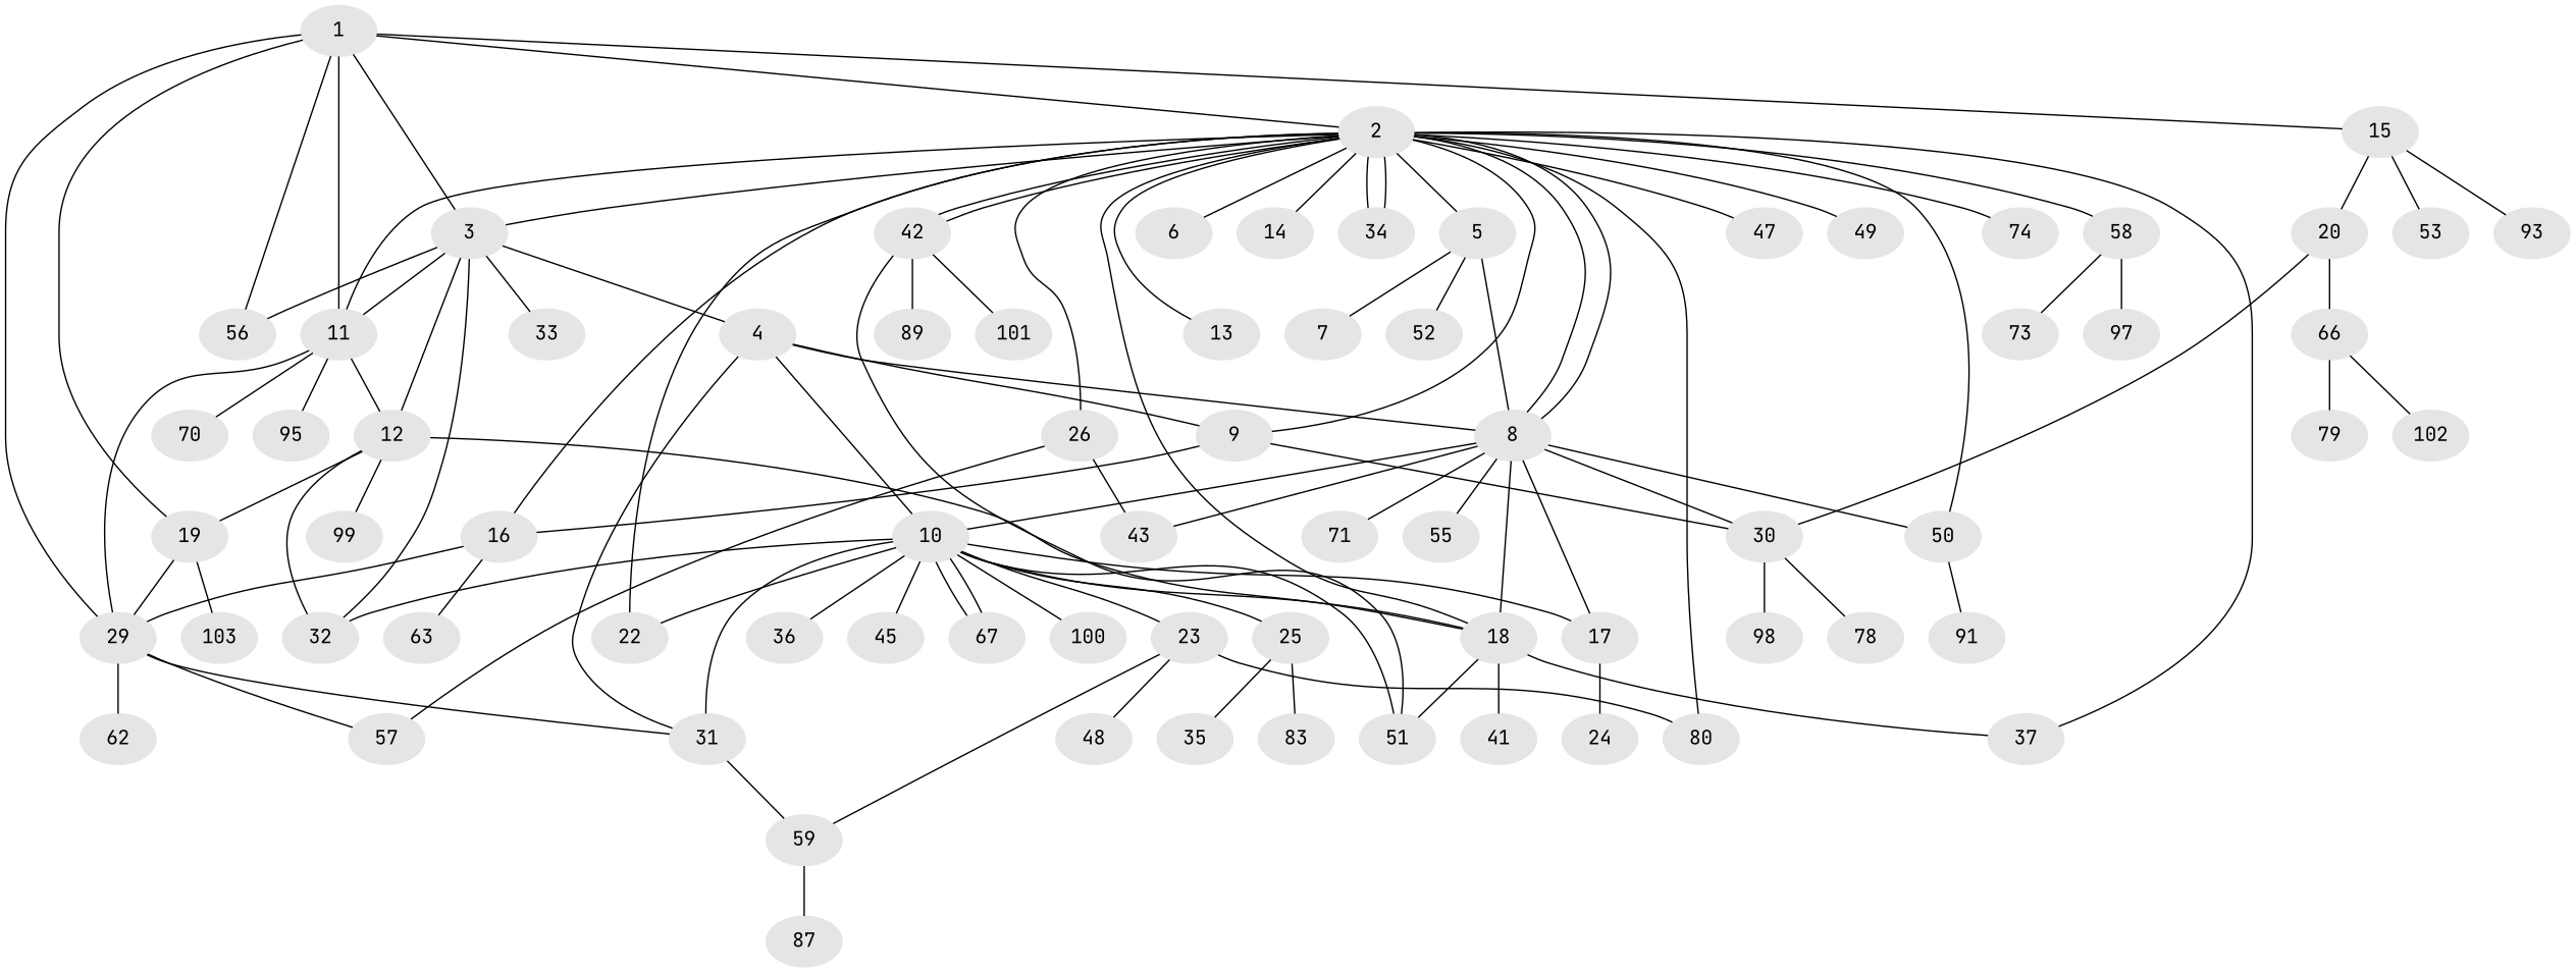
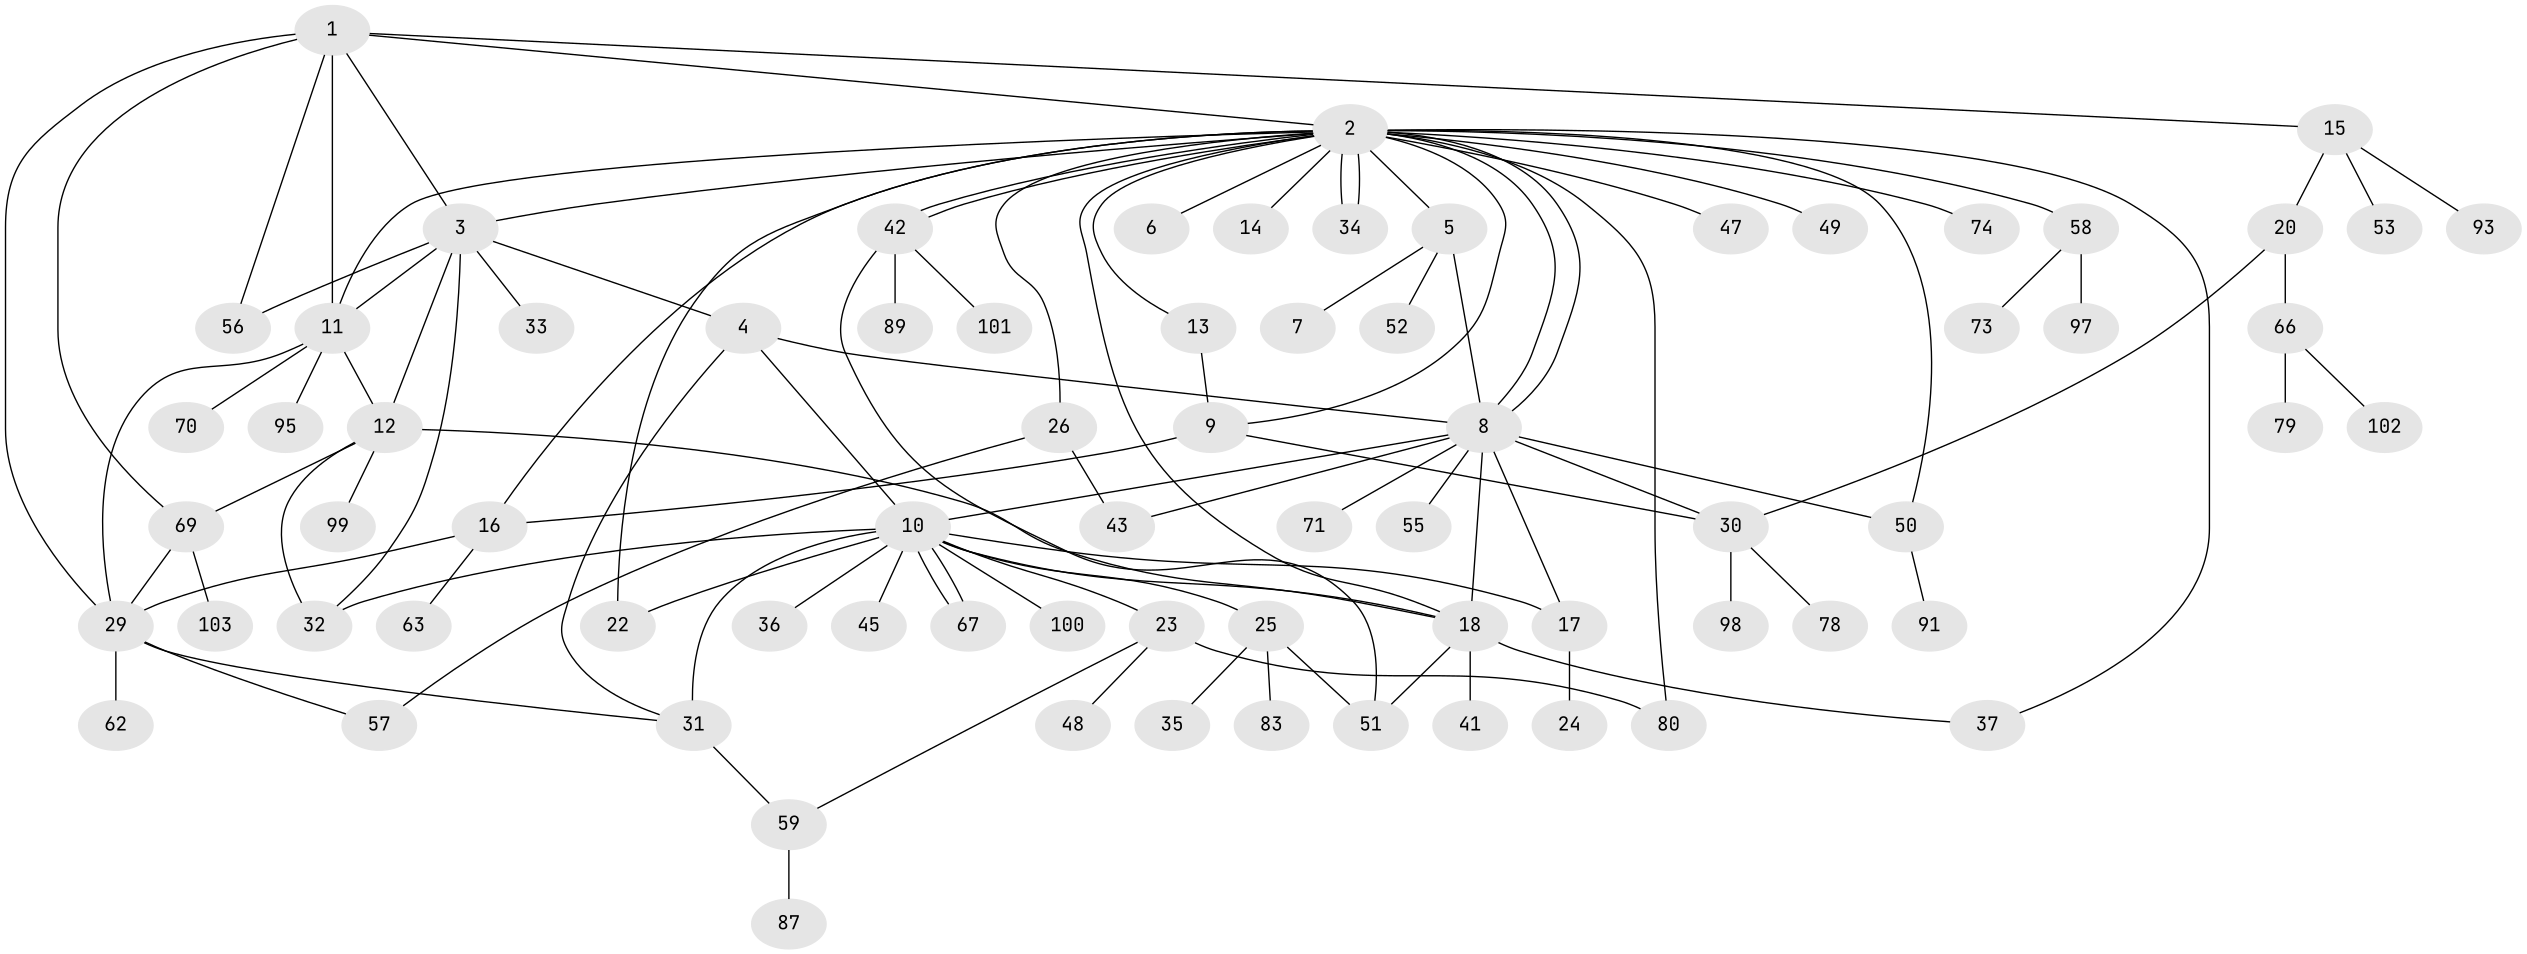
  graph {
    fontname="JetBrains Mono"
    node [color=gray90 fontname="JetBrains Mono" style=filled]
    edge [fontname="JetBrains Mono"]
    1 [super="+27"]
    2 [super="+21"]
    3 [super="+39"]
    11 [super="+72"]
    15 [super="+69"]
-   19 [super="+40"]
+   19 [super="+40" label=69]
    29 [super="+60"]
    56
    5
    6
    8 [super="+51"]
    9 [super="+46"]
    13
    14 [super="+84"]
    16
    18 [super="+44"]
    22 [super="+85"]
    26 [super="+96"]
    34 [super="+94"]
    37 [super="+86"]
    42 [super="+76"]
    47
    49
    50 [super="+82"]
    58
    74
    80
    4 [super="+61"]
    12 [super="+81"]
    32
    33
    70
    95
    20 [super="+90"]
    53
    93
    103
    31
    57 [super="+64"]
    62
    7
    52
    10 [super="+68"]
    17 [super="+38"]
    30 [super="+75"]
    43
    55
    71
    63
    41
    n51 [label=51 super="+65"]
    89
    101
    91
    73
    97
    99
    23 [super="+92"]
    25
    36
    45
    67
    100
    59 [super="+88"]
    24
    78
    98
    48
    35
    83
    66 [super="+77"]
    79
    102
    87
    1 -- 2
    1 -- 3
    1 -- 11
    1 -- 15
    1 -- 19
    1 -- 29
    1 -- 56
    2 -- 3
    2 -- 11
    2 -- 5
    2 -- 6
    2 -- 8
    2 -- 8
    2 -- 9
    2 -- 13
    2 -- 14
    2 -- 16
    2 -- 18
    2 -- 22
    2 -- 26
    2 -- 34
    2 -- 34
    2 -- 37
    2 -- 42
    2 -- 42
    2 -- 47
    2 -- 49
    2 -- 50
    2 -- 58
    2 -- 74
    2 -- 80
    3 -- 11
    3 -- 56
    3 -- 4
    3 -- 12
    3 -- 32
    3 -- 33
    11 -- 29
    11 -- 12
    11 -- 70
    11 -- 95
    15 -- 20
    15 -- 53
    15 -- 93
    19 -- 29
    19 -- 103
    29 -- 31
    29 -- 57
    29 -- 62
    5 -- 8
    5 -- 7
    5 -- 52
    8 -- 18
    8 -- 50
    8 -- 10
    8 -- 17
    8 -- 30
    8 -- 43
    8 -- 55
    8 -- 71
    9 -- 16
    9 -- 30
    16 -- 29
    16 -- 63
    18 -- 37
    18 -- 41
    18 -- n51
    26 -- 57
    26 -- 43
    42 -- n51
    42 -- 89
    42 -- 101
    50 -- 91
    58 -- 73
    58 -- 97
    4 -- 8
-   4 -- 9
+   13 -- 9
    4 -- 31
    4 -- 10
    12 -- 19
    12 -- 18
    12 -- 32
    12 -- 99
    20 -- 30
    20 -- 66
    31 -- 59
    10 -- 18 [weight=2]
    10 -- 22
    10 -- 32
    10 -- 31 [weight=2]
    10 -- 17
    10 -- 23
    10 -- 25
    10 -- 36
    10 -- 45
    10 -- 67
    10 -- 67
    10 -- 100
    17 -- 24
    30 -- 78
    30 -- 98
    23 -- 80
    23 -- 59
    23 -- 48
-   10 -- n51
+   25 -- n51
    25 -- 35
    25 -- 83
    59 -- 87
    66 -- 79
    66 -- 102
  }
